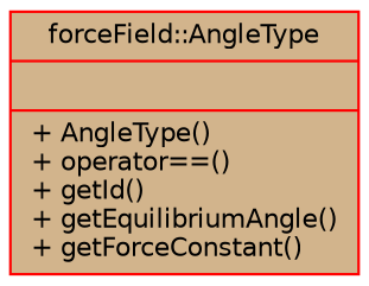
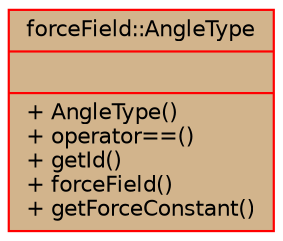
  digraph {
-   n1 [color=red fillcolor=tan fontcolor=black fontname=Helvetica fontsize=10 height=0.2 label="{forceField::AngleType\n||+ AngleType()\l+ operator==()\l+ getId()\l+ getEquilibriumAngle()\l+ getForceConstant()\l}" shape=record style=filled width=0.4]
+   n1 [color=red fillcolor=tan fontcolor=black fontname=Helvetica fontsize=10 height=0.2 label="{forceField::AngleType\n||+ AngleType()\l+ operator==()\l+ getId()\l+ forceField()\l+ getForceConstant()\l}" shape=record style=filled width=0.4]
  }
